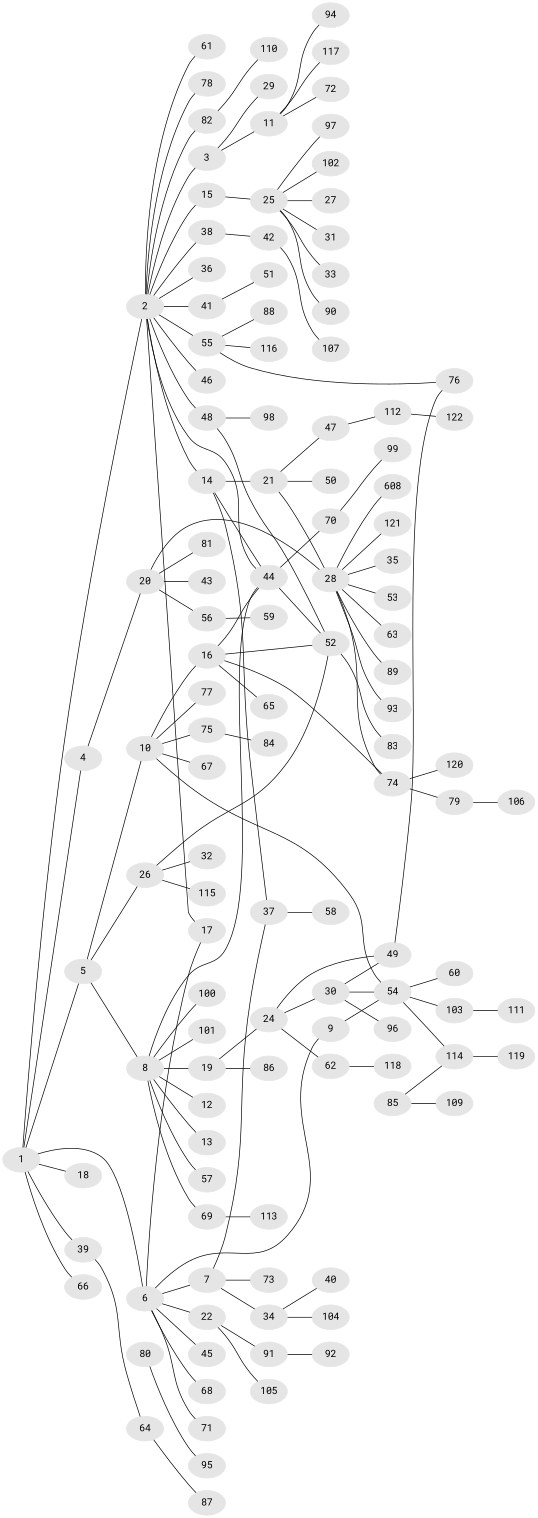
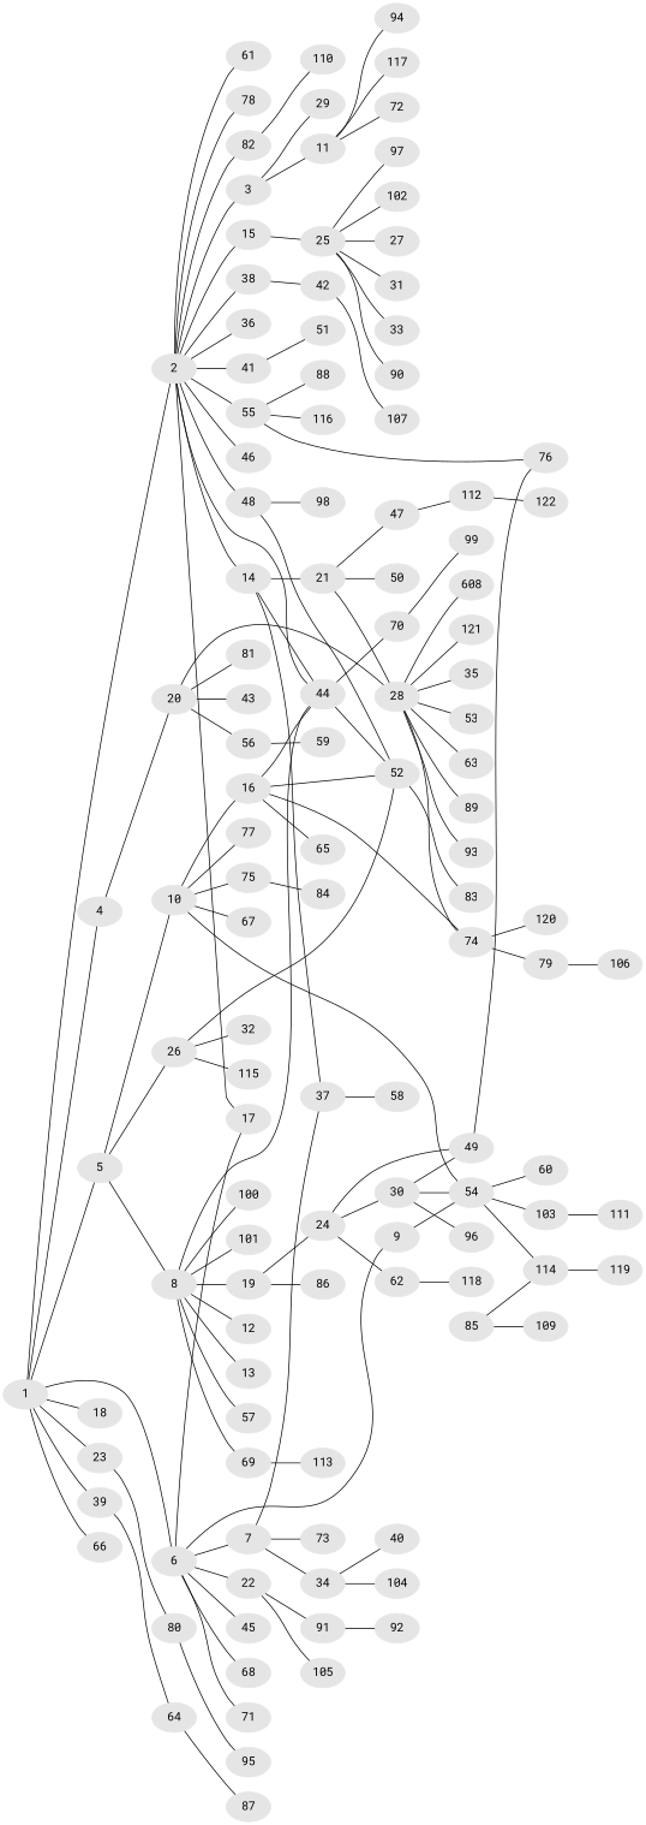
  graph {
    fontname="Roboto Mono"
    rankdir=LR
    node [color=gray90 fontname="Roboto Mono" style=filled]
    edge [fontname="Roboto Mono"]
    1
    2
    4
    5
    6
    18
+   23
    39
    66
    3
    14
    15
    17
    36
    38
    41
    44
    46
    48
    55
    61
    78
    82
    20
    8
    10
    26
    7
    9
    22
    45
    68
    71
    80
    64
    11
    29
    37
    21
    25
    42
    51
    52
    70
    98
    76
    88
    116
    110
    72
    94
    117
    85
    114
    109
    28
    43
    56
    81
    12
    13
    19
    57
    69
    100
    101
    54
    16
    67
    75
    77
    32
    115
    34
    73
    91
    105
    40
    104
    58
    24
    86
    113
    60
    103
    65
    74
    84
    47
    50
    27
    31
    33
    90
    97
    102
    83
    79
    120
    30
    49
    62
    35
    53
    63
    89
    93
    n108 [label=608]
    121
    59
    112
    92
    95
    96
    118
    107
    87
    99
    122
    111
    119
    106
    1 -- 2
    1 -- 4
    1 -- 5
    1 -- 6
    1 -- 18
+   1 -- 23
    1 -- 39
    1 -- 66
    2 -- 3
    2 -- 14
    2 -- 15
    2 -- 17
    2 -- 36
    2 -- 38
    2 -- 41
    2 -- 44
    2 -- 46
    2 -- 48
    2 -- 55
    2 -- 61
    2 -- 78
    2 -- 82
    4 -- 20
    5 -- 8
    5 -- 10
    5 -- 26
    6 -- 17
    6 -- 7
    6 -- 9
    6 -- 22
    6 -- 45
    6 -- 68
    6 -- 71
+   23 -- 80
    39 -- 64
    3 -- 11
    3 -- 29
    14 -- 44
    14 -- 37
    14 -- 21
    15 -- 25
    38 -- 42
    41 -- 51
    44 -- 52
    44 -- 70
    48 -- 52
    48 -- 98
    55 -- 76
    55 -- 88
    55 -- 116
    82 -- 110
    20 -- 28
    20 -- 43
    20 -- 56
    20 -- 81
    8 -- 44
    8 -- 12
    8 -- 13
    8 -- 19
    8 -- 57
    8 -- 69
    8 -- 100
    8 -- 101
    10 -- 54
    10 -- 16
    10 -- 67
    10 -- 75
    10 -- 77
    26 -- 52
    26 -- 32
    26 -- 115
    7 -- 37
    7 -- 34
    7 -- 73
    9 -- 54
    22 -- 91
    22 -- 105
    80 -- 95
    64 -- 87
    11 -- 72
    11 -- 94
    11 -- 117
    37 -- 58
    21 -- 28
    21 -- 47
    21 -- 50
    25 -- 27
    25 -- 31
    25 -- 33
    25 -- 90
    25 -- 97
    25 -- 102
    42 -- 107
    52 -- 83
    70 -- 99
    85 -- 114
    85 -- 109
    114 -- 119
    28 -- 74
    28 -- 35
    28 -- 53
    28 -- 63
    28 -- 89
    28 -- 93
    28 -- n108
    28 -- 121
    56 -- 59
    19 -- 24
    19 -- 86
    69 -- 113
    54 -- 114
    54 -- 60
    54 -- 103
    16 -- 44
    16 -- 52
    16 -- 65
    16 -- 74
    75 -- 84
    34 -- 40
    34 -- 104
    91 -- 92
    24 -- 30
    24 -- 49
    24 -- 62
    103 -- 111
    74 -- 79
    74 -- 120
    47 -- 112
    79 -- 106
    30 -- 54
    30 -- 49
    30 -- 96
    49 -- 76
    62 -- 118
    112 -- 122
  }
